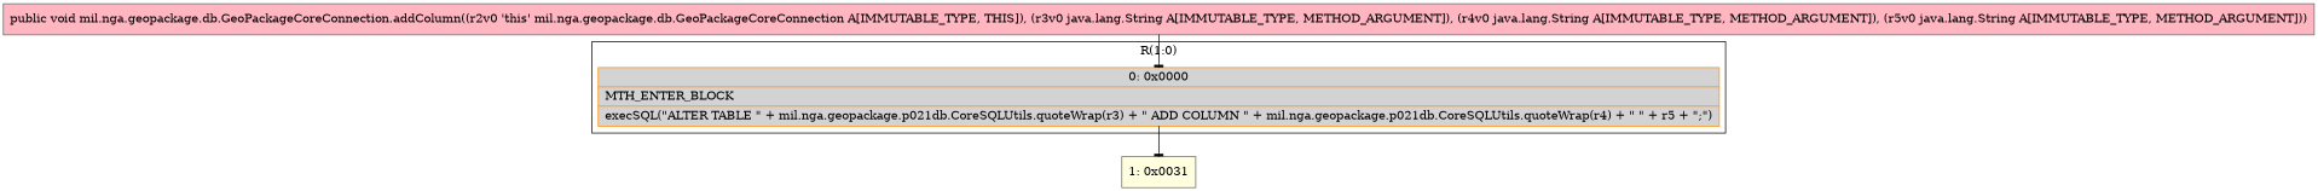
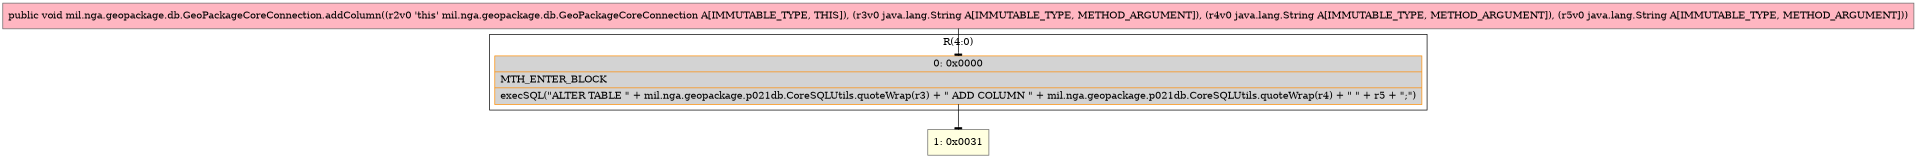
  digraph {
    node [color=gray40 shape=record style=filled]
    edge [arrowhead=tee]
    n1 [color=darkorange label="{0\:\ 0x0000|MTH_ENTER_BLOCK\l|execSQL(\"ALTER TABLE \" + mil.nga.geopackage.p021db.CoreSQLUtils.quoteWrap(r3) + \" ADD COLUMN \" + mil.nga.geopackage.p021db.CoreSQLUtils.quoteWrap(r4) + \" \" + r5 + \";\")\l}" fillcolor=lightgrey]
    n2 [label="{1\:\ 0x0031}" fillcolor=lightyellow]
    n3 [label="{public void mil.nga.geopackage.db.GeoPackageCoreConnection.addColumn((r2v0 'this' mil.nga.geopackage.db.GeoPackageCoreConnection A[IMMUTABLE_TYPE, THIS]), (r3v0 java.lang.String A[IMMUTABLE_TYPE, METHOD_ARGUMENT]), (r4v0 java.lang.String A[IMMUTABLE_TYPE, METHOD_ARGUMENT]), (r5v0 java.lang.String A[IMMUTABLE_TYPE, METHOD_ARGUMENT])) }" fillcolor=lightpink]
    subgraph cluster_1 {
-     label="R(1:0)"
+     label="R(4:0)"
      n1
    }
    n1 -> n2
    n3 -> n1
  }
